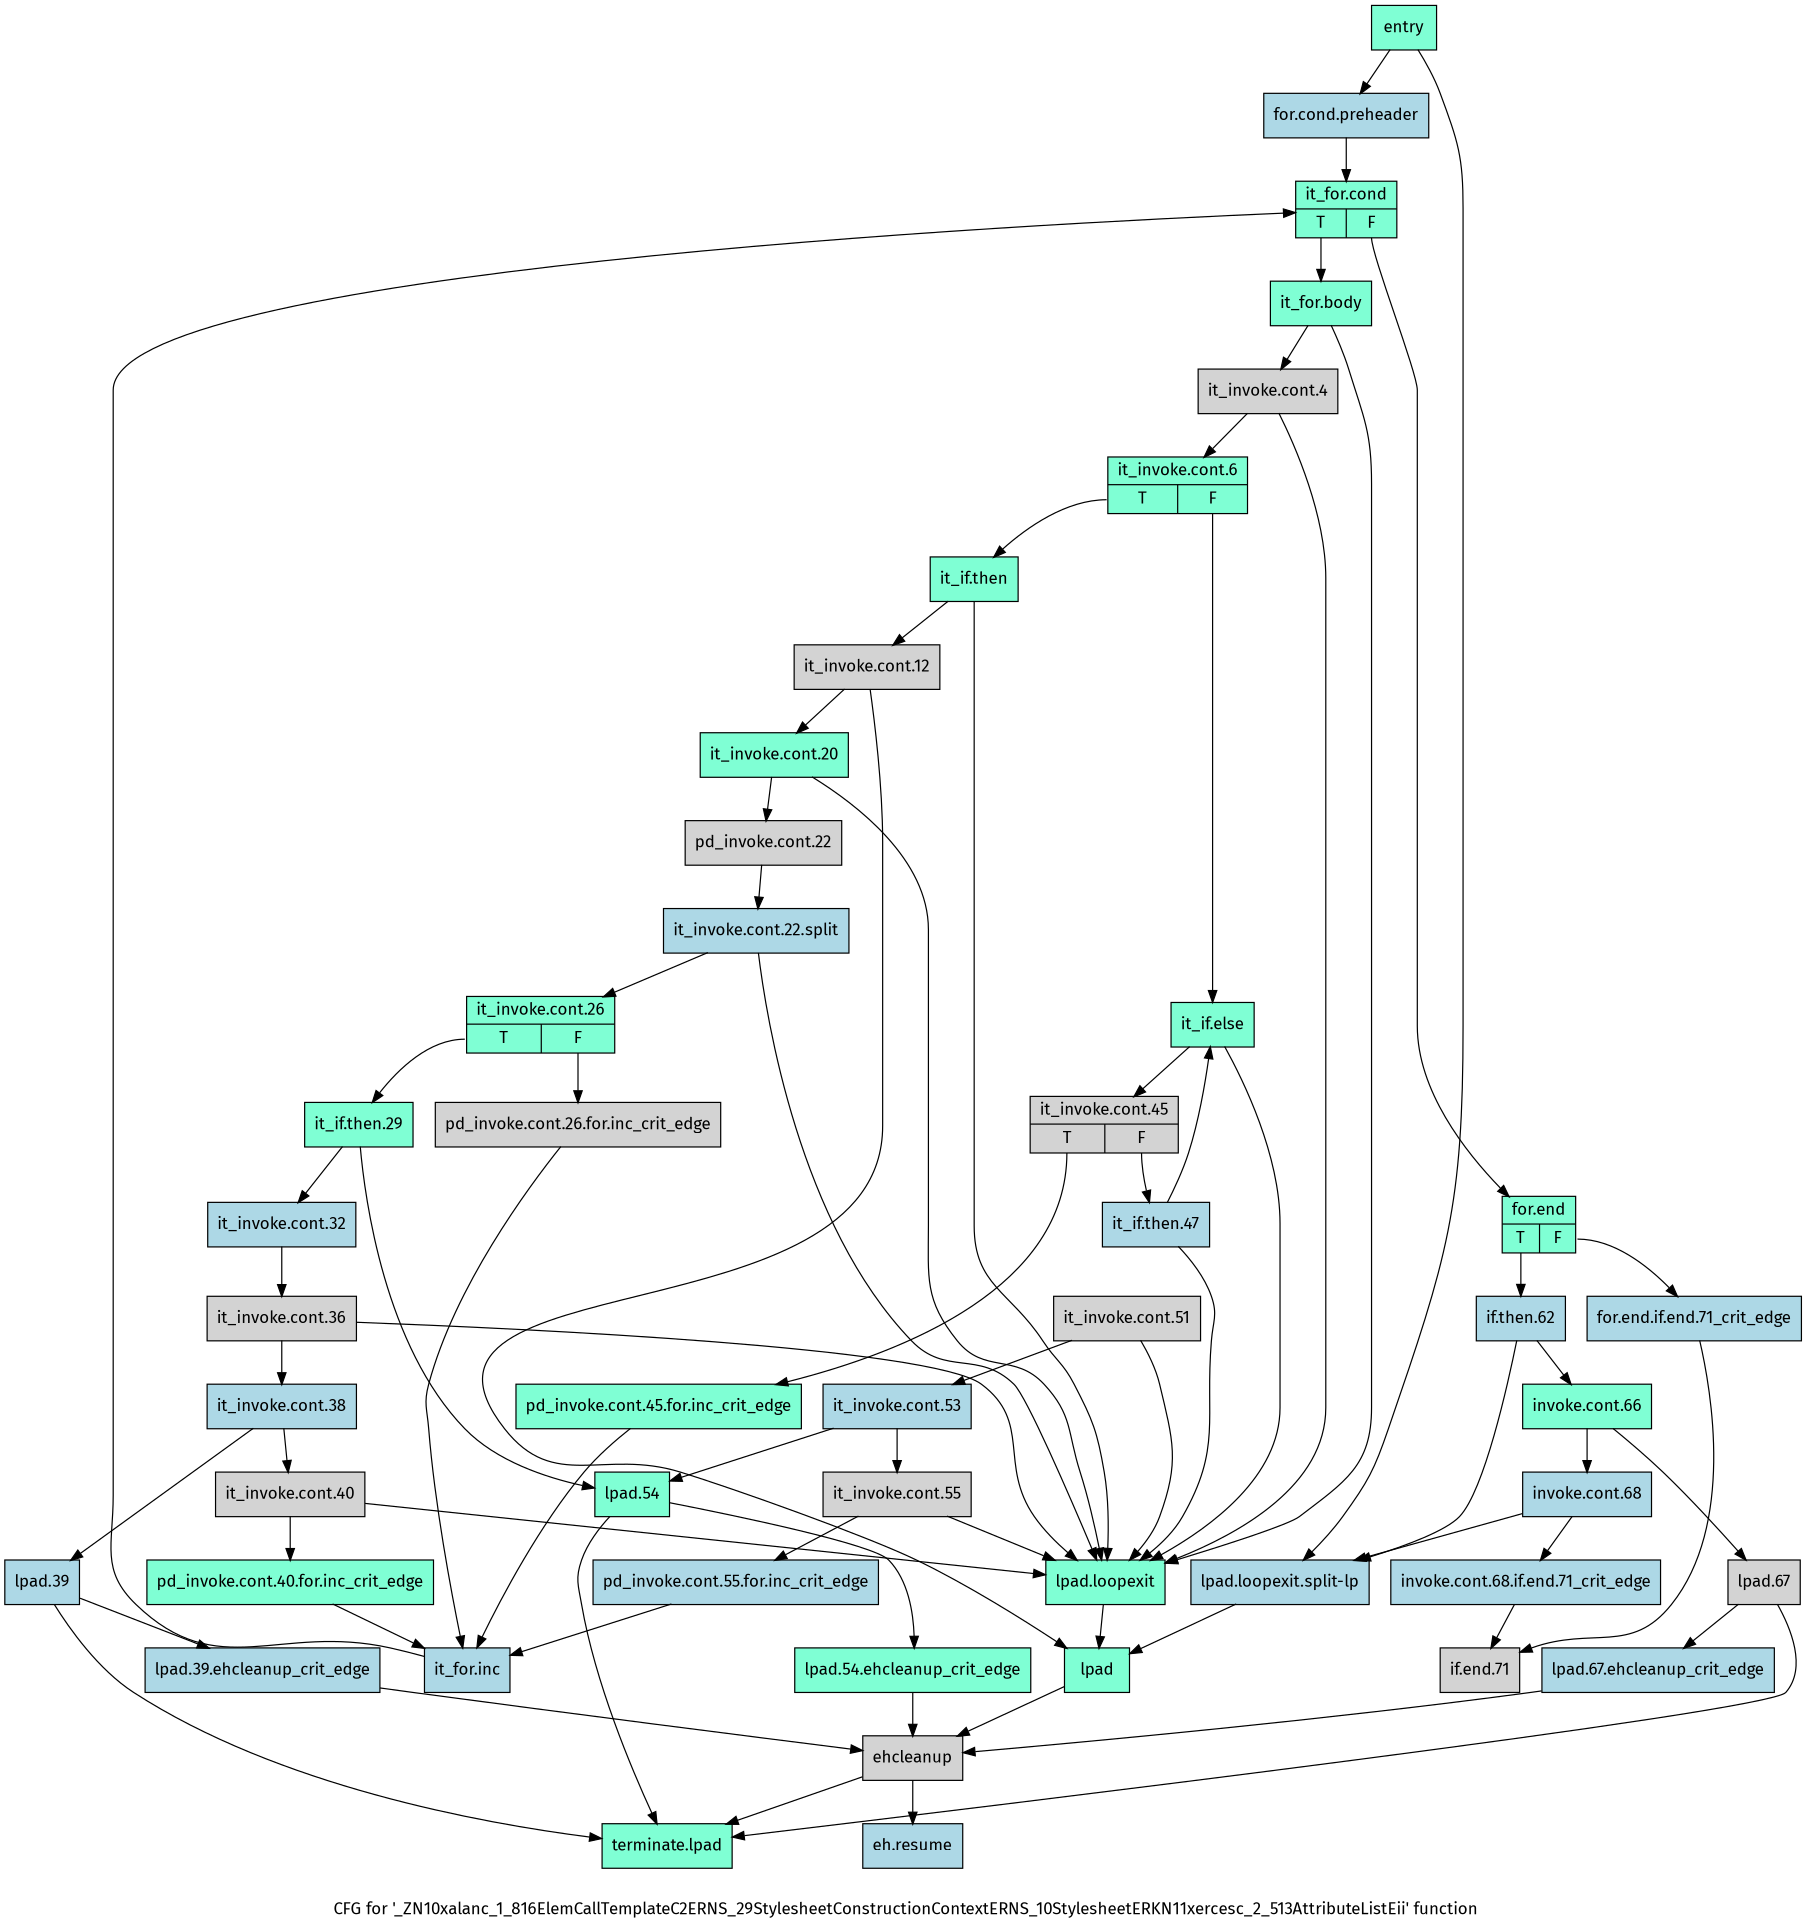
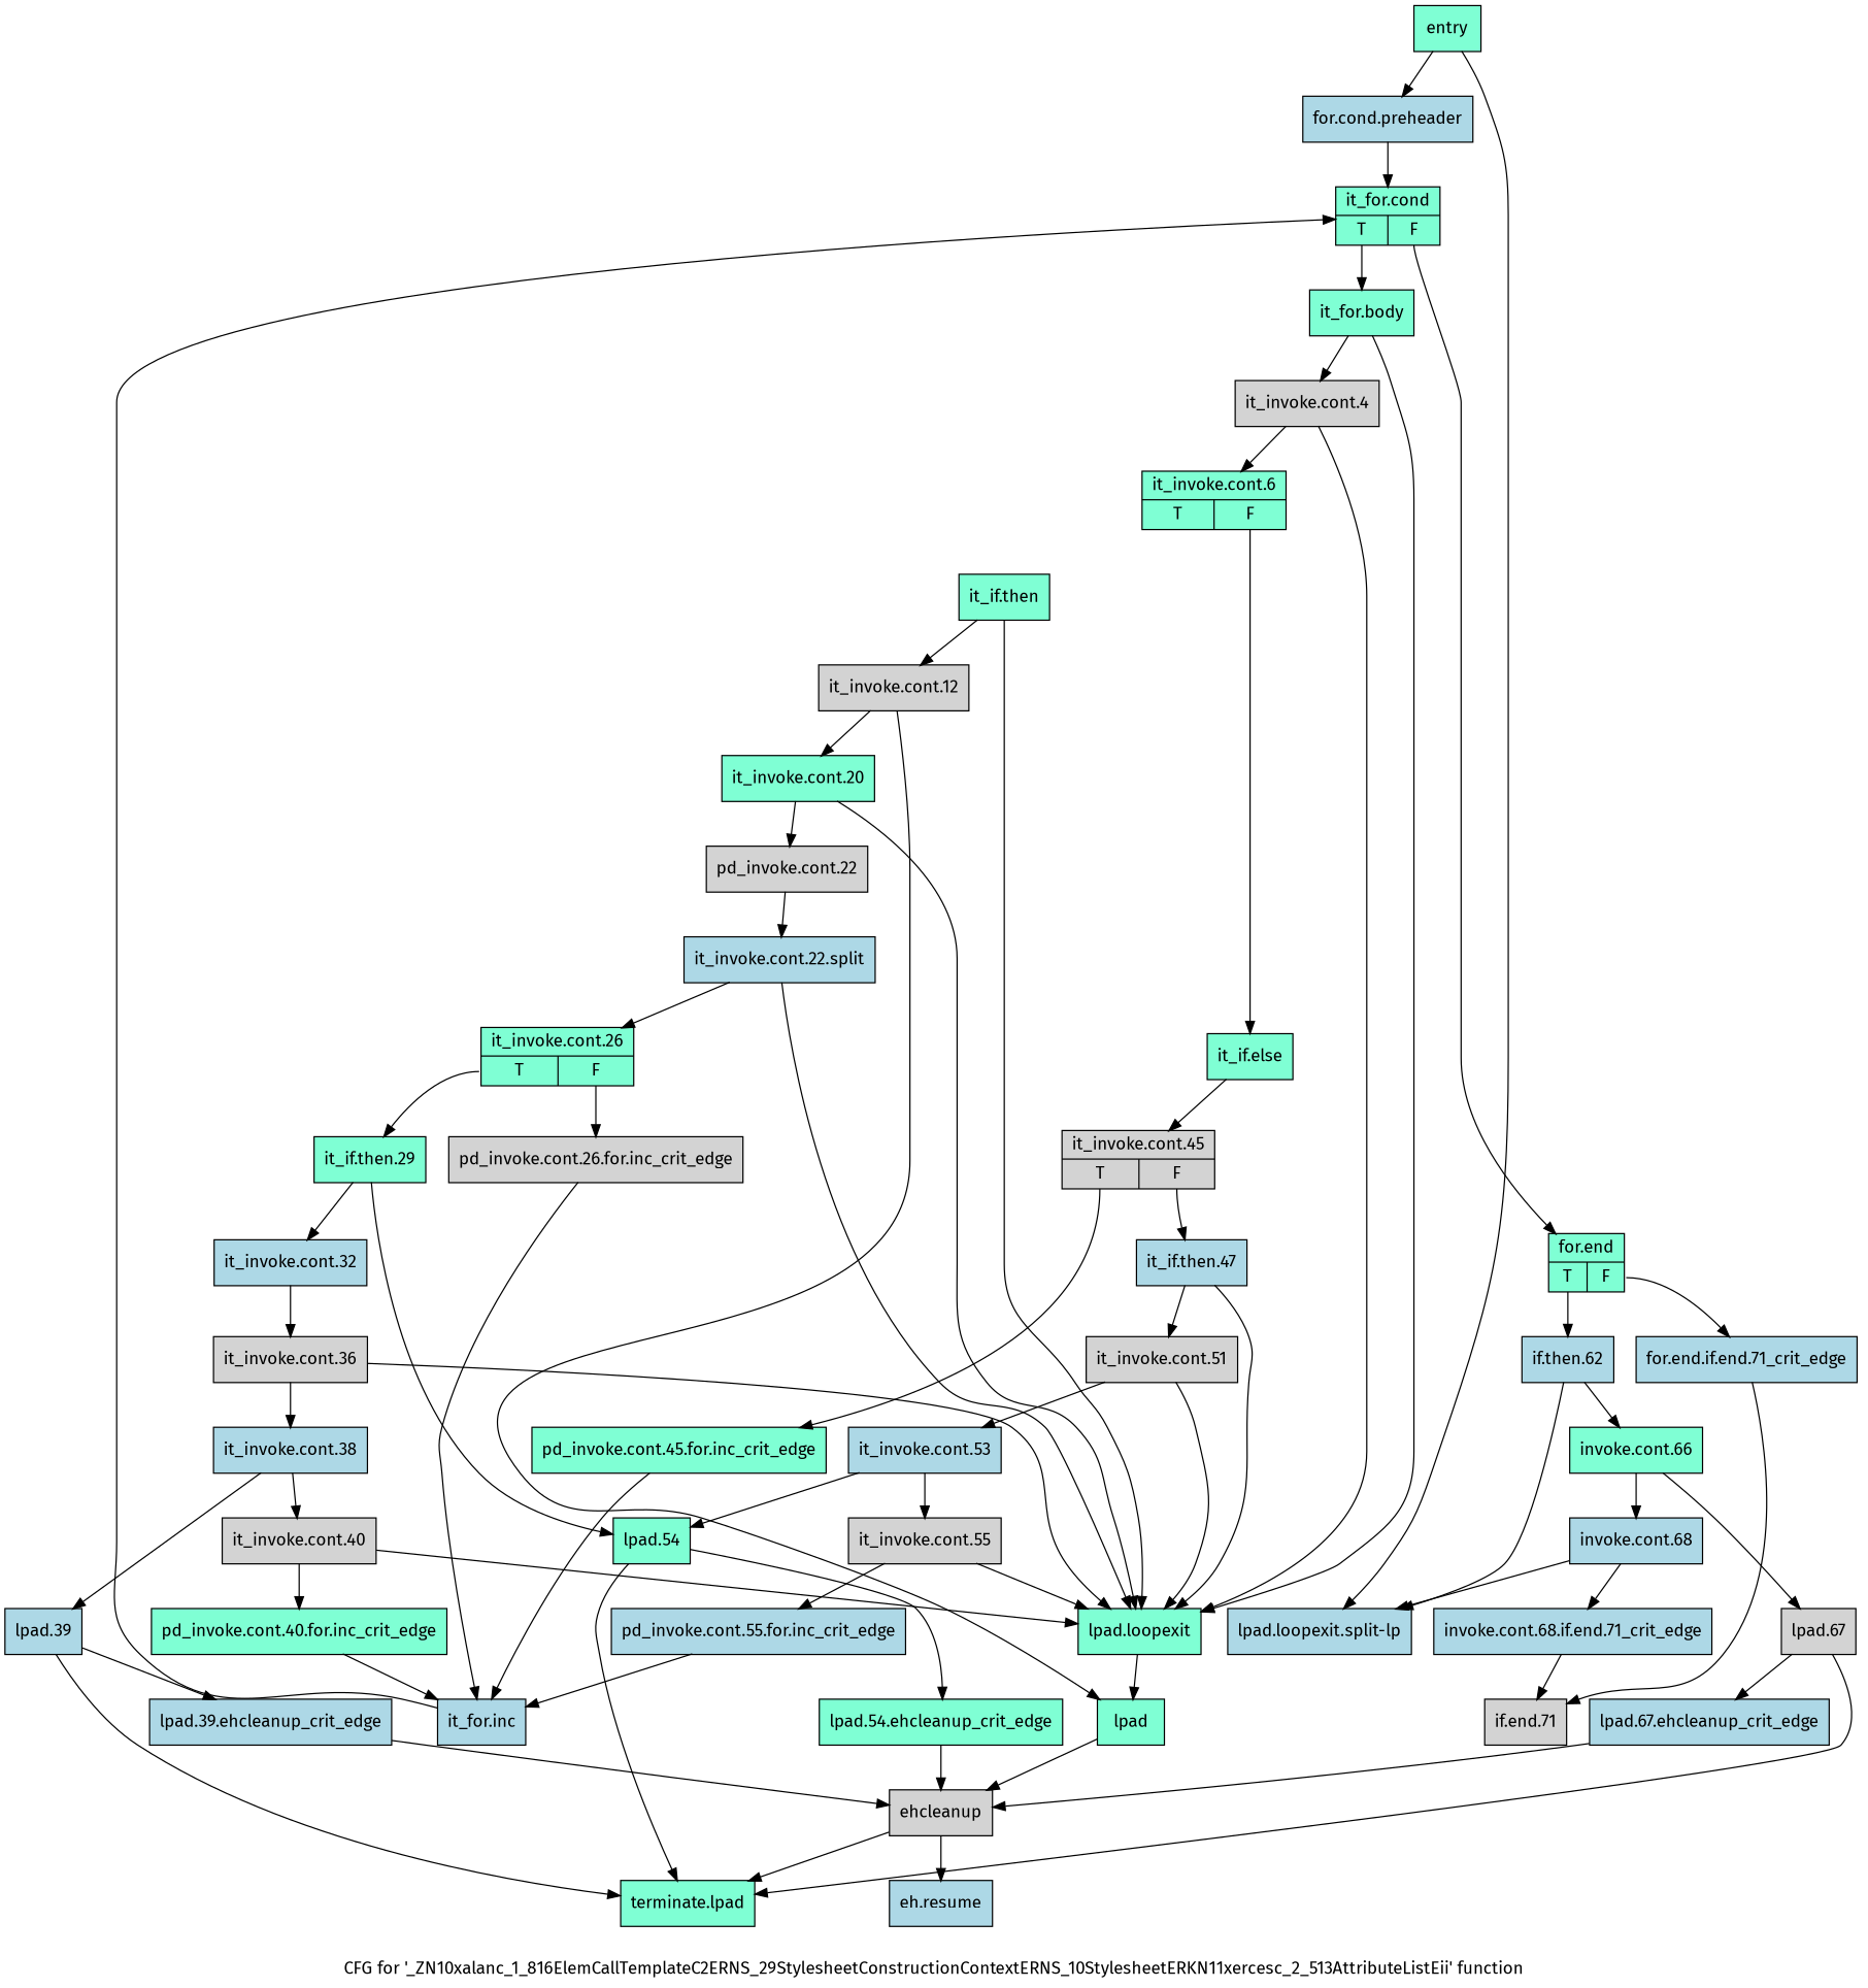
  digraph {
    fontname="Fira Sans"
    label="CFG for '_ZN10xalanc_1_816ElemCallTemplateC2ERNS_29StylesheetConstructionContextERNS_10StylesheetERKN11xercesc_2_513AttributeListEii' function"
    node [fillcolor=aquamarine fontname="Fira Sans" shape=record style=filled]
    edge [fontname="Fira Sans"]
    n1 [label="{entry}"]
    n2 [fillcolor=lightblue label="{for.cond.preheader}"]
    n3 [fillcolor=lightblue label="{lpad.loopexit.split-lp}"]
    n4 [label="{it_for.cond|{<s0>T|<s1>F}}"]
    n5 [label="{lpad}"]
    n6 [label="{it_for.body}"]
    n7 [label="{for.end|{<s0>T|<s1>F}}"]
    n8 [fillcolor=lightgrey label="{ehcleanup}"]
    n9 [fillcolor=lightgrey label="{it_invoke.cont.4}"]
    n10 [label="{lpad.loopexit}"]
    n11 [fillcolor=lightblue label="{if.then.62}"]
    n12 [fillcolor=lightblue label="{for.end.if.end.71_crit_edge}"]
    n13 [label="{it_invoke.cont.6|{<s0>T|<s1>F}}"]
    n14 [label="{invoke.cont.66}"]
    n15 [fillcolor=lightgrey label="{if.end.71}"]
    n16 [label="{it_if.then}"]
    n17 [label="{it_if.else}"]
    n18 [fillcolor=lightgrey label="{it_invoke.cont.12}"]
    n19 [fillcolor=lightgrey label="{it_invoke.cont.45|{<s0>T|<s1>F}}"]
    n20 [label="{it_invoke.cont.20}"]
    n21 [label="{pd_invoke.cont.45.for.inc_crit_edge}"]
    n22 [fillcolor=lightblue label="{it_if.then.47}"]
    n23 [fillcolor=lightgrey label="{pd_invoke.cont.22}"]
    n24 [fillcolor=lightblue label="{it_invoke.cont.22.split}"]
    n25 [label="{it_invoke.cont.26|{<s0>T|<s1>F}}"]
    n26 [label="{it_if.then.29}"]
    n27 [fillcolor=lightgrey label="{pd_invoke.cont.26.for.inc_crit_edge}"]
    n28 [fillcolor=lightblue label="{it_invoke.cont.32}"]
    n29 [label="{lpad.54}"]
    n30 [fillcolor=lightblue label="{it_for.inc}"]
    n31 [fillcolor=lightgrey label="{it_invoke.cont.36}"]
    n32 [fillcolor=lightblue label="{it_invoke.cont.38}"]
    n33 [fillcolor=lightgrey label="{it_invoke.cont.40}"]
    n34 [fillcolor=lightblue label="{lpad.39}"]
    n35 [label="{pd_invoke.cont.40.for.inc_crit_edge}"]
    n36 [fillcolor=lightblue label="{lpad.39.ehcleanup_crit_edge}"]
    n37 [label="{terminate.lpad}"]
    n38 [fillcolor=lightblue label="{eh.resume}"]
    n39 [fillcolor=lightgrey label="{it_invoke.cont.51}"]
    n40 [fillcolor=lightblue label="{it_invoke.cont.53}"]
    n41 [fillcolor=lightgrey label="{it_invoke.cont.55}"]
    n42 [fillcolor=lightblue label="{pd_invoke.cont.55.for.inc_crit_edge}"]
    n43 [label="{lpad.54.ehcleanup_crit_edge}"]
    n44 [fillcolor=lightblue label="{invoke.cont.68}"]
    n45 [fillcolor=lightgrey label="{lpad.67}"]
    n46 [fillcolor=lightblue label="{invoke.cont.68.if.end.71_crit_edge}"]
    n47 [fillcolor=lightblue label="{lpad.67.ehcleanup_crit_edge}"]
    n1 -> n2
    n1 -> n3
    n2 -> n4
-   n3 -> n5
    n4 -> n6 [tailport=s0]
    n4 -> n7 [tailport=s1]
    n5 -> n8
    n6 -> n9
    n6 -> n10
    n7 -> n11 [tailport=s0]
    n7 -> n12 [tailport=s1]
    n8 -> n37
    n8 -> n38
    n9 -> n10
    n9 -> n13
    n10 -> n5
    n11 -> n3
    n11 -> n14
    n12 -> n15
-   n13 -> n16 [tailport=s0]
    n13 -> n17 [tailport=s1]
    n14 -> n44
    n14 -> n45
    n16 -> n10
    n16 -> n18
-   n17 -> n10
    n17 -> n19
    n18 -> n5
    n18 -> n20
    n19 -> n21 [tailport=s0]
    n19 -> n22 [tailport=s1]
    n20 -> n10
    n20 -> n23
    n21 -> n30
    n22 -> n10
-   n22 -> n17
+   n22 -> n39
    n23 -> n24
    n24 -> n10
    n24 -> n25
    n25 -> n26 [tailport=s0]
    n25 -> n27 [tailport=s1]
    n26 -> n28
    n26 -> n29
    n27 -> n30
    n28 -> n31
    n29 -> n37
    n29 -> n43
    n30 -> n4
    n31 -> n10
    n31 -> n32
    n32 -> n33
    n32 -> n34
    n33 -> n10
    n33 -> n35
    n34 -> n36
    n34 -> n37
    n35 -> n30
    n36 -> n8
    n39 -> n10
    n39 -> n40
    n40 -> n29
    n40 -> n41
    n41 -> n10
    n41 -> n42
    n42 -> n30
    n43 -> n8
    n44 -> n3
    n44 -> n46
    n45 -> n37
    n45 -> n47
    n46 -> n15
    n47 -> n8
  }
